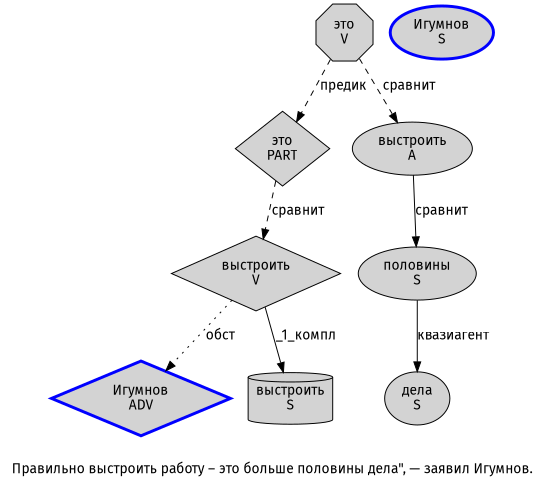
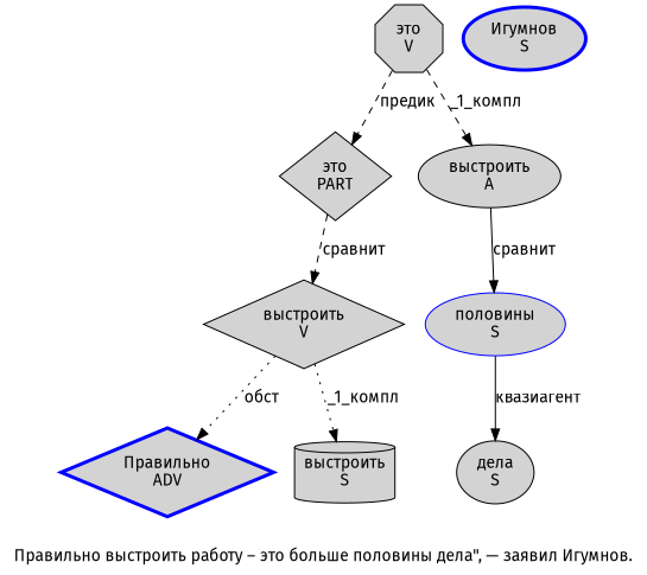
  digraph {
    fontname="Fira Sans"
    label="Правильно выстроить работу – это больше половины дела\", — заявил Игумнов."
    node [fillcolor=lightgray fontname="Fira Sans" penwidth=1 shape=ellipse style=filled]
    edge [fontname="Fira Sans" style=dashed]
-   n1 [color=blue label="Игумнов\nADV" penwidth=3 shape=diamond]
+   n1 [color=blue label="Правильно\nADV" penwidth=3 shape=diamond]
    n2 [label="выстроить\nV" shape=diamond]
    n3 [label="выстроить\nS" shape=cylinder]
    n4 [label="это\nPART" shape=diamond]
    n5 [label="выстроить\nA"]
-   n6 [label="половины\nS"]
+   n6 [label="половины\nS" color=blue]
    n7 [label="дела\nS"]
    n8 [label="это\nV" shape=octagon]
    n9 [color=blue label="Игумнов\nS" penwidth=3]
    n2 -> n1 [label="обст" style=dotted]
-   n2 -> n3 [label="_1_компл" style=solid]
+   n2 -> n3 [label="_1_компл" style=dotted]
    n4 -> n2 [label="сравнит"]
    n5 -> n6 [label="сравнит" style=solid]
    n6 -> n7 [label="квазиагент" style=solid]
    n8 -> n4 [label="предик"]
-   n8 -> n5 [label="сравнит"]
+   n8 -> n5 [label="_1_компл"]
  }
